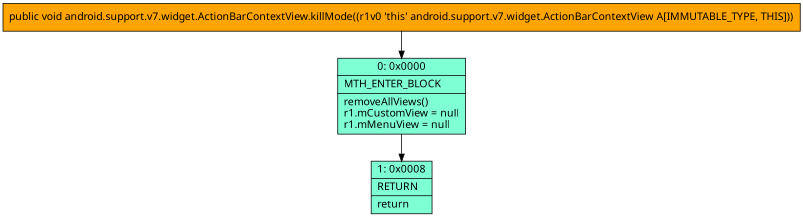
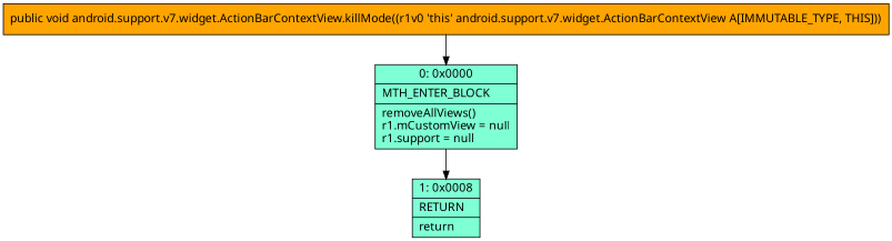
  digraph {
    fontname="Noto Sans"
    node [shape=record style=filled fillcolor=aquamarine fontname="Noto Sans"]
    edge [fontname="Noto Sans"]
-   n1 [label="{0\:\ 0x0000|MTH_ENTER_BLOCK\l|removeAllViews()\lr1.mCustomView = null\lr1.mMenuView = null\l}"]
+   n1 [label="{0\:\ 0x0000|MTH_ENTER_BLOCK\l|removeAllViews()\lr1.mCustomView = null\lr1.support = null\l}"]
    n2 [label="{1\:\ 0x0008|RETURN\l|return\l}"]
    n3 [label="{public void android.support.v7.widget.ActionBarContextView.killMode((r1v0 'this' android.support.v7.widget.ActionBarContextView A[IMMUTABLE_TYPE, THIS])) }" fillcolor=orange]
    n1 -> n2
    n3 -> n1
  }
